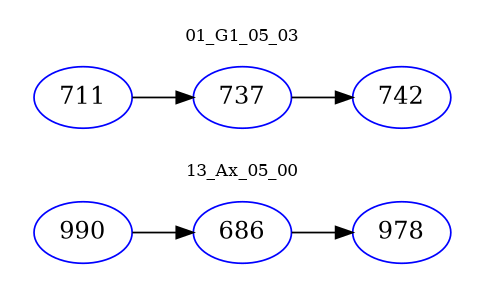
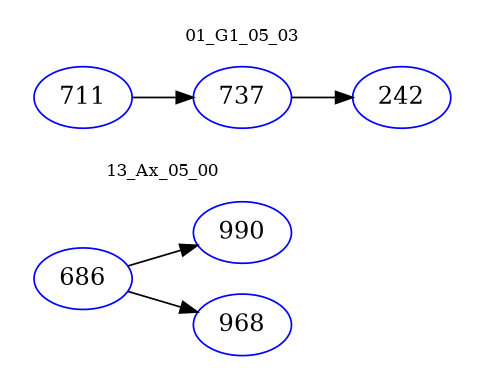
  digraph {
    rankdir=LR
    node [color=blue]
    edge [color=black]
    n1 [label=686]
-   n2 [label=978]
+   n2 [label=968]
    n3 [label=990]
    n4 [label=737]
    n5 [label=711]
-   n6 [label=742]
+   n6 [label=242]
    subgraph cluster_1 {
      color=white
      fontsize=10
      label="13_Ax_05_00"
      n1
      n2
      n3
    }
    subgraph cluster_2 {
      color=white
      fontsize=10
      label="01_G1_05_03"
      n4
      n5
      n6
    }
    n1 -> n2
-   n3 -> n1
+   n1 -> n3
    n4 -> n6
    n5 -> n4
  }
